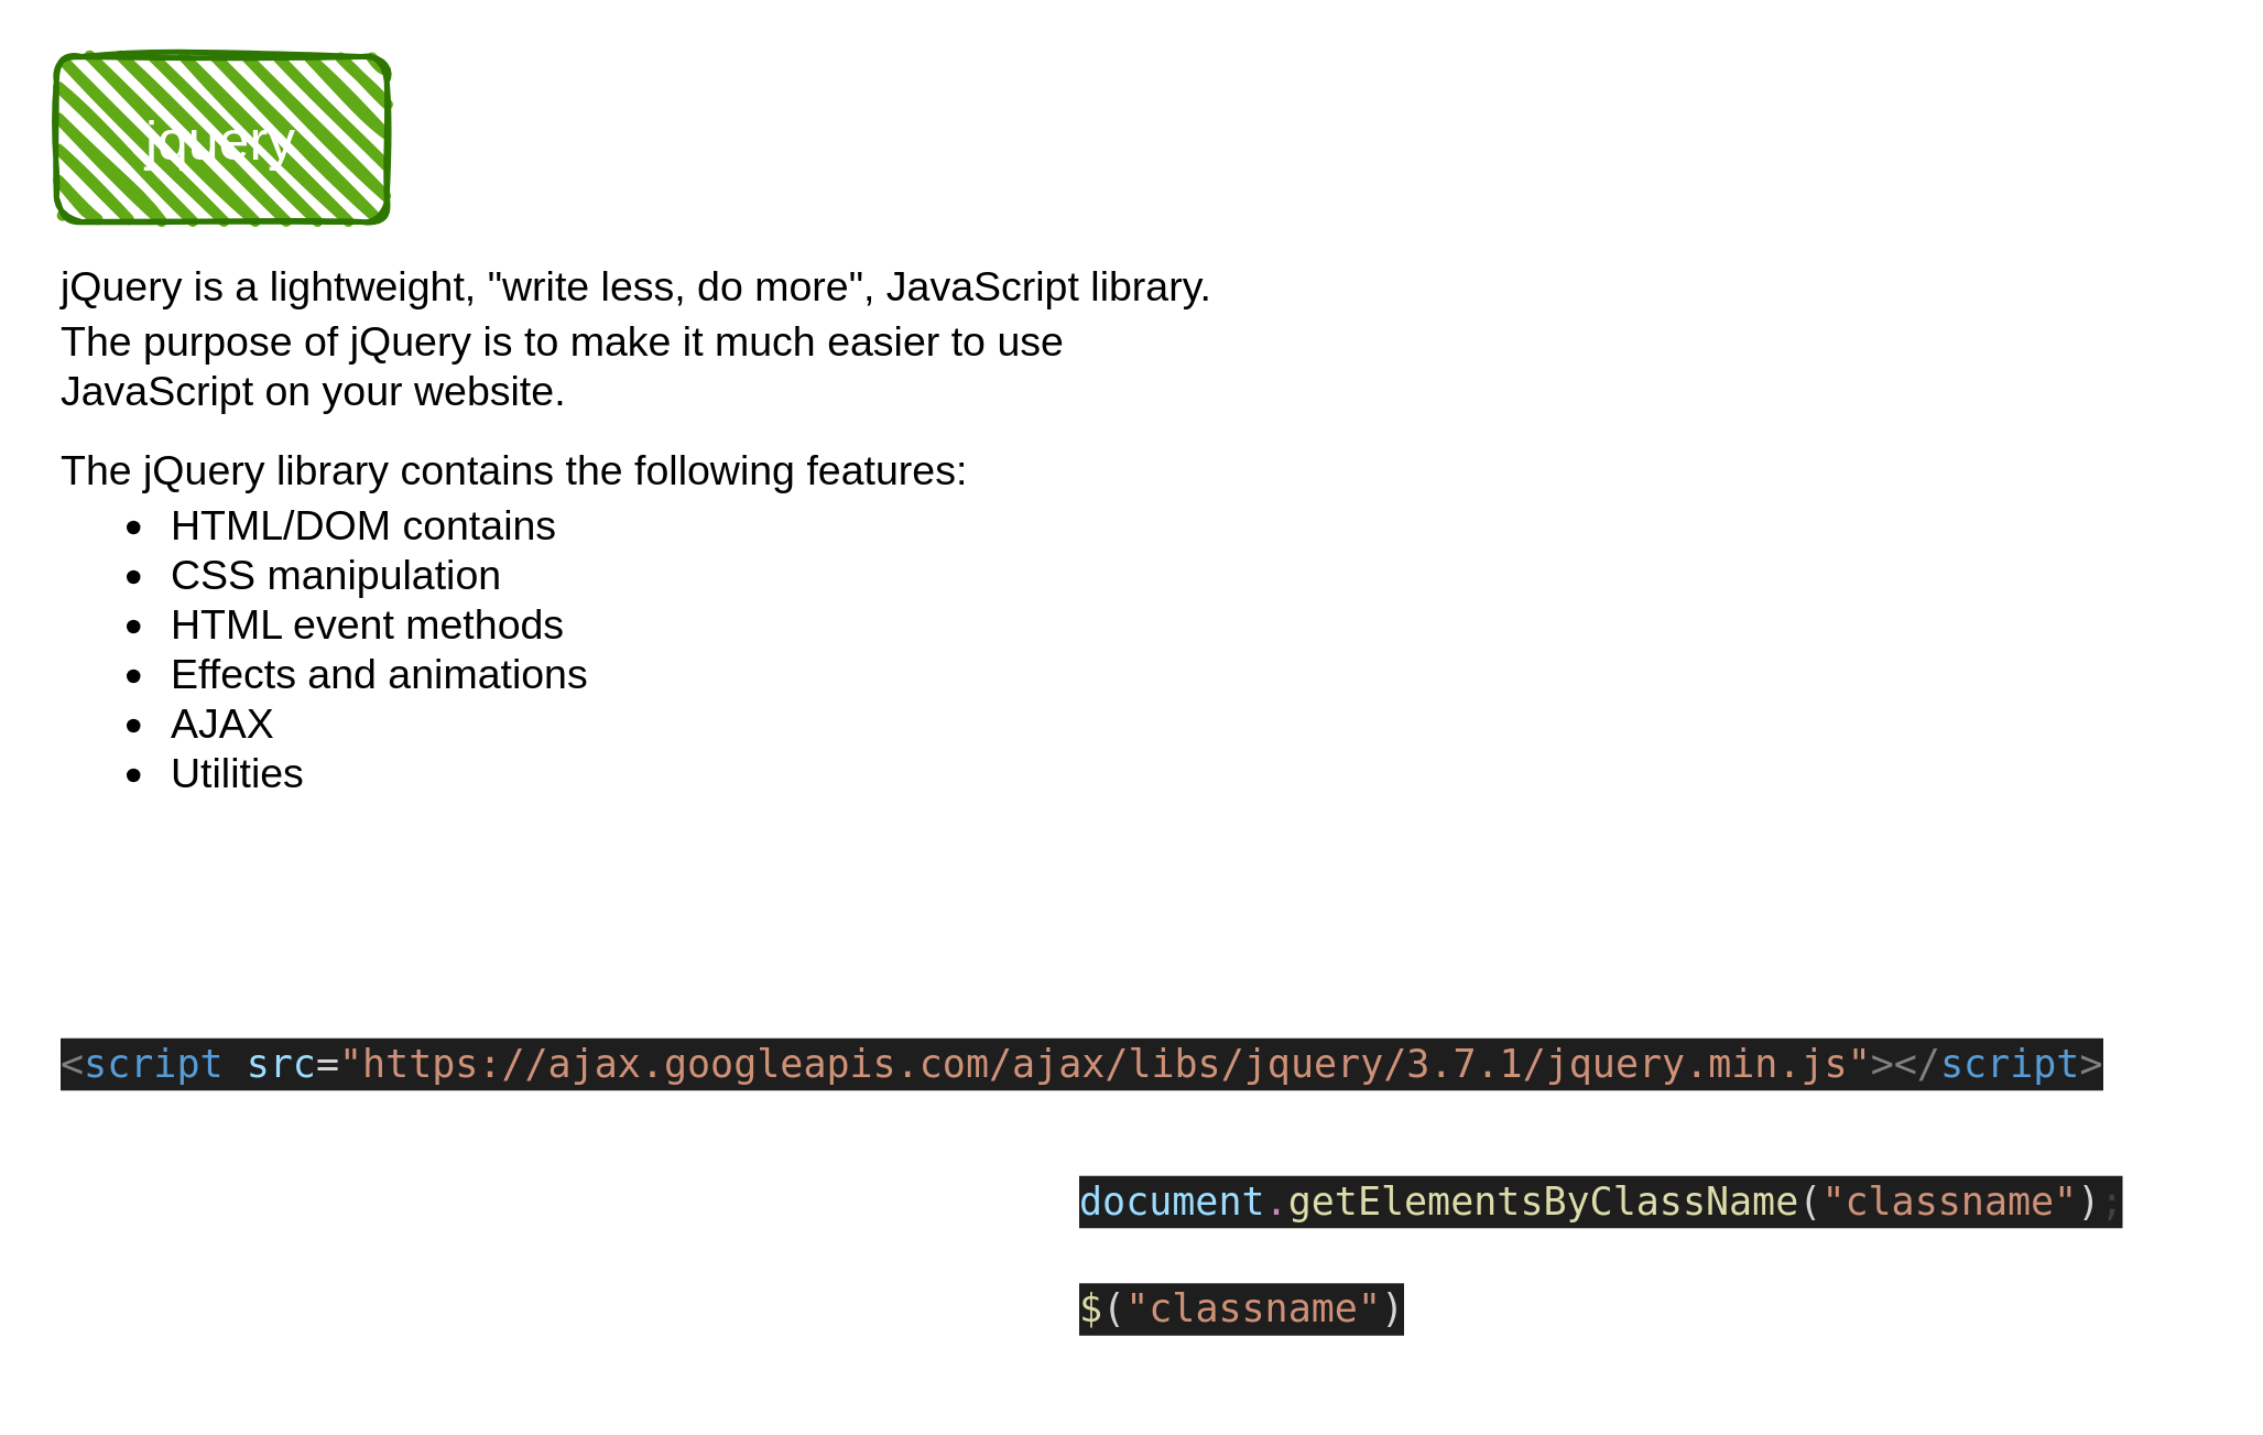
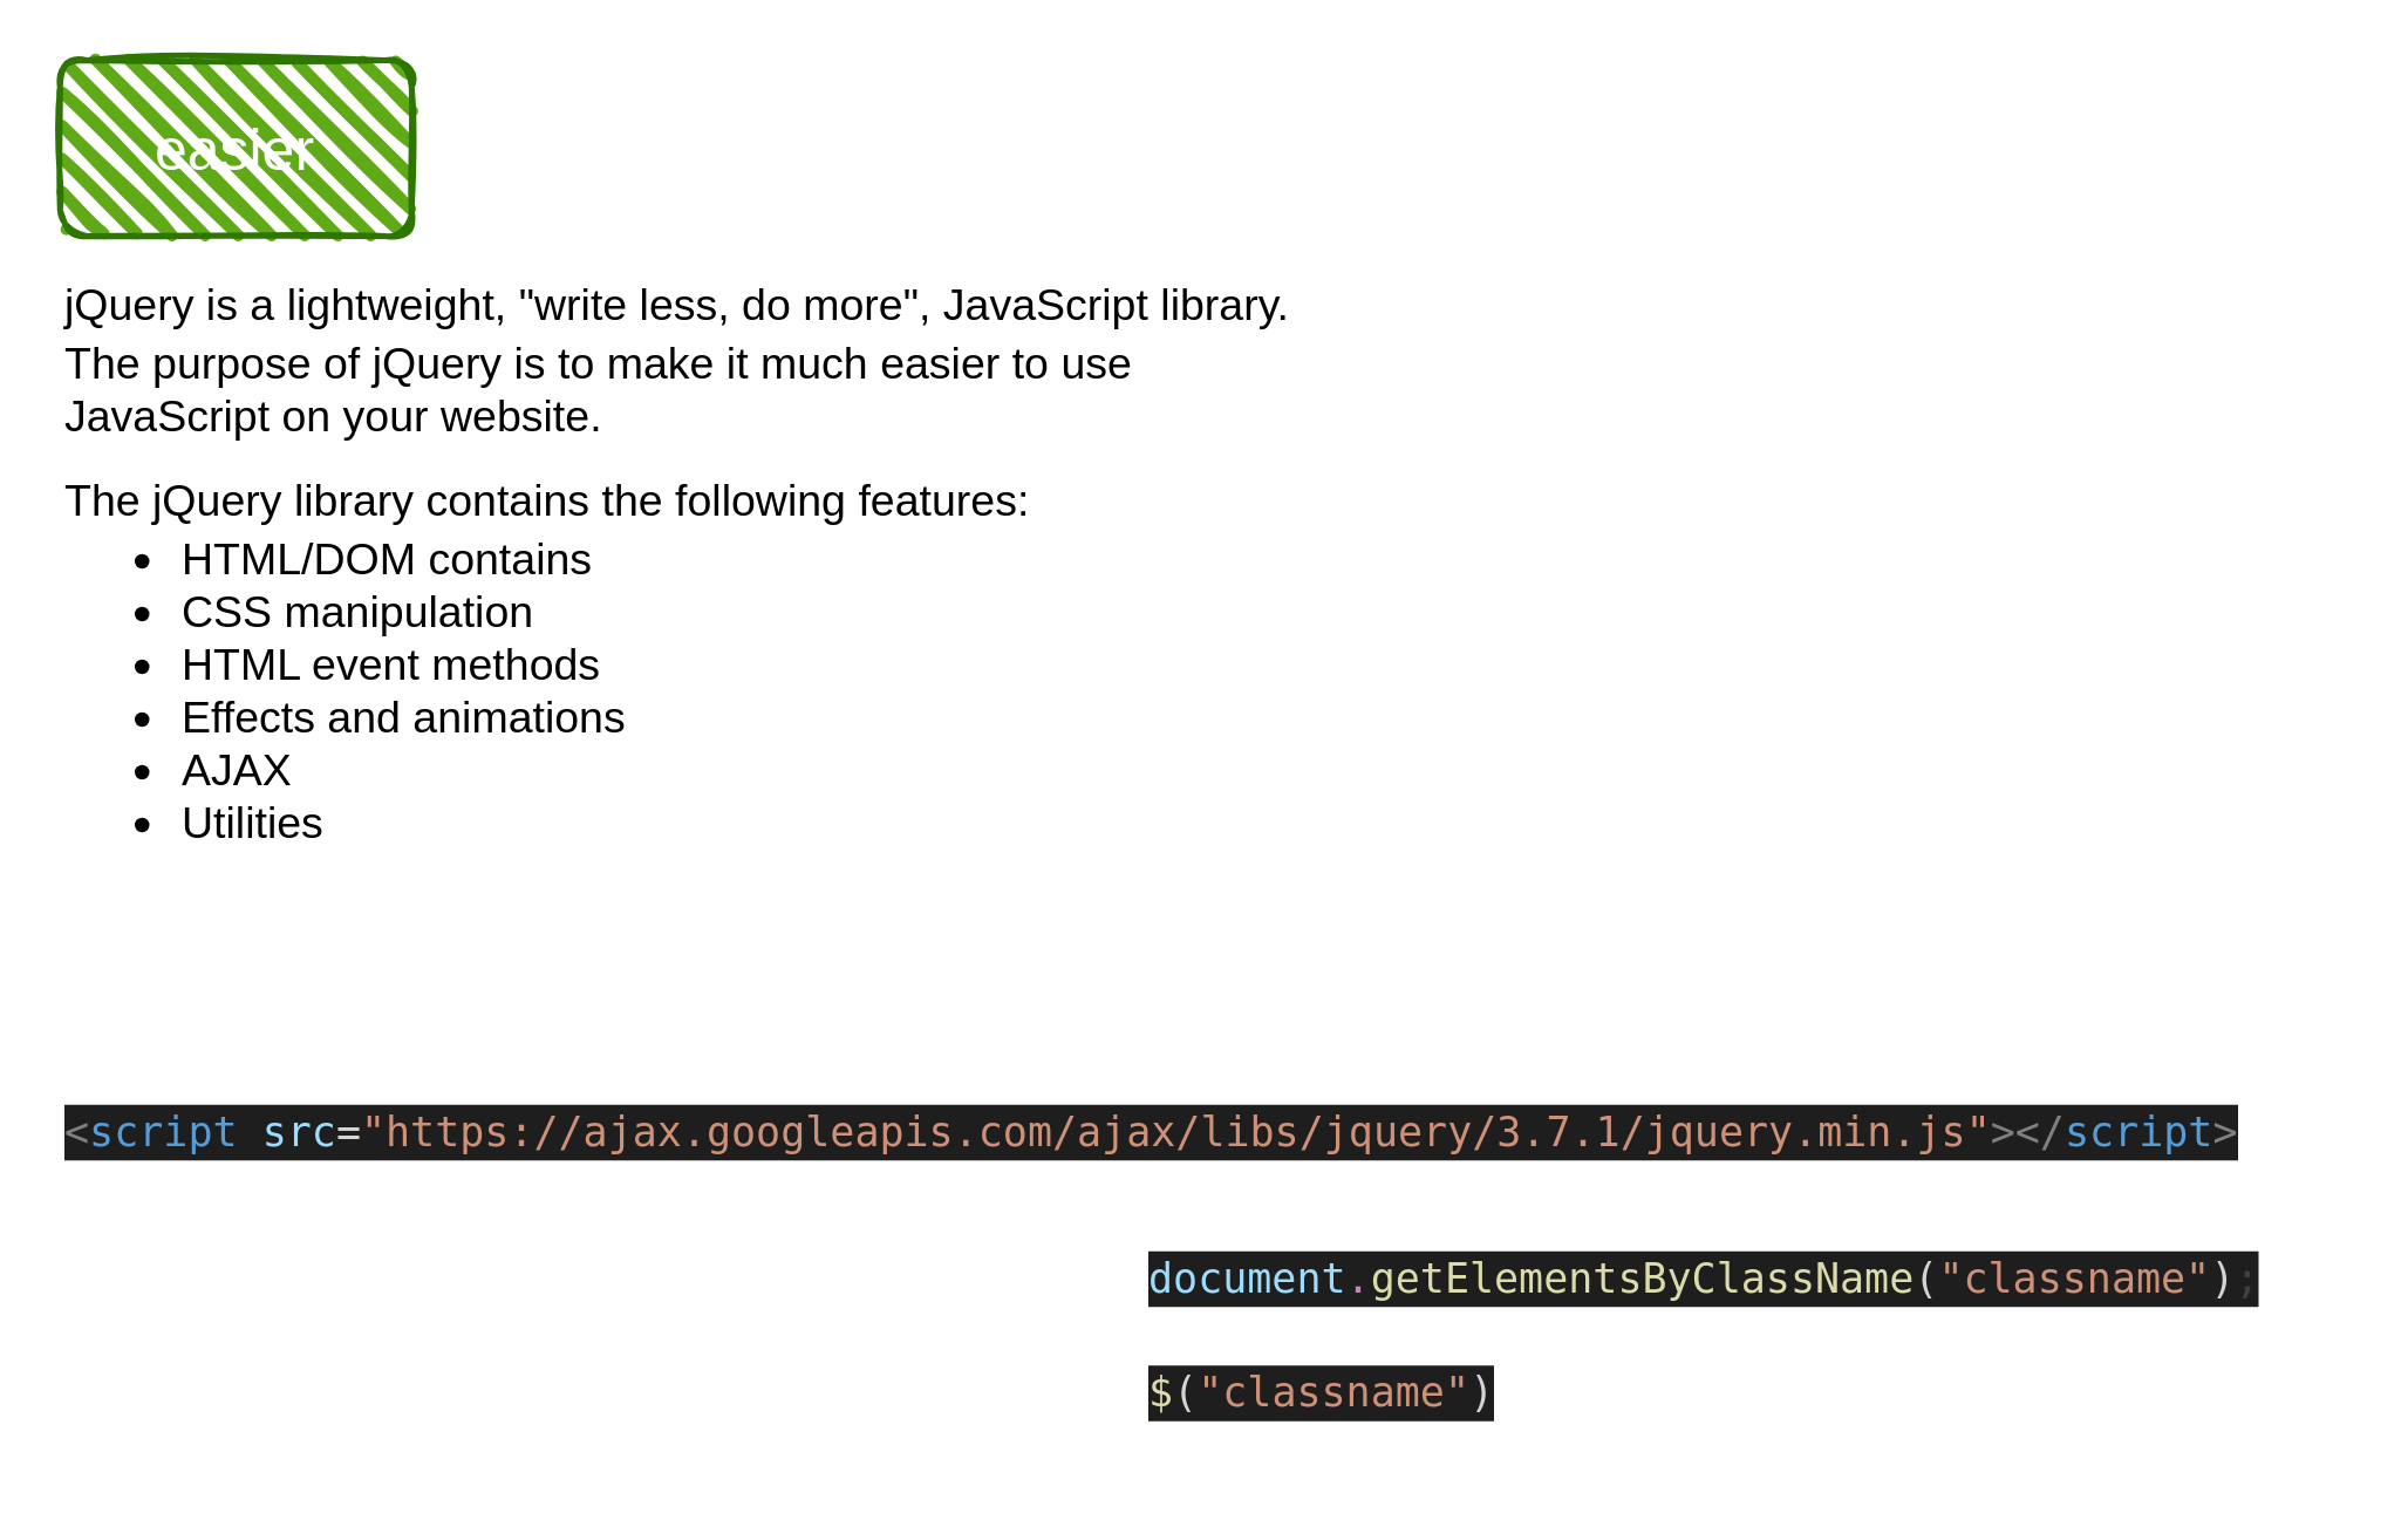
  <mxCell id="0" />
  <mxCell id="1" parent="0" />
- <mxCell id="2" value="&lt;span style=&quot;font-size: 20px;&quot;&gt;jquery&lt;/span&gt;" style="rounded=1;whiteSpace=wrap;html=1;strokeWidth=2;fillWeight=4;hachureGap=8;hachureAngle=45;fillColor=#60a917;sketch=1;fontColor=#ffffff;strokeColor=#2D7600;" vertex="1" parent="1"><mxGeometry x="20" y="20" width="120" height="60" as="geometry" /></mxCell>
+ <mxCell id="2" value="&lt;span style=&quot;font-size: 20px;&quot;&gt;easier&lt;/span&gt;" style="rounded=1;whiteSpace=wrap;html=1;strokeWidth=2;fillWeight=4;hachureGap=8;hachureAngle=45;fillColor=#60a917;sketch=1;fontColor=#ffffff;strokeColor=#2D7600;" vertex="1" parent="1"><mxGeometry x="20" y="20" width="120" height="60" as="geometry" /></mxCell>
  <mxCell id="3" value="&lt;p style=&quot;box-sizing: inherit; margin-top: 1.2em; margin-bottom: 1.2em; font-size: 15px; color: rgb(0, 0, 0); font-family: Verdana, sans-serif; font-style: normal; font-variant-ligatures: normal; font-variant-caps: normal; font-weight: 400; letter-spacing: normal; orphans: 2; text-align: start; text-indent: 0px; text-transform: none; widows: 2; word-spacing: 0px; -webkit-text-stroke-width: 0px; background-color: rgb(255, 255, 255); text-decoration-thickness: initial; text-decoration-style: initial; text-decoration-color: initial;&quot;&gt;jQuery is a lightweight, &quot;write less, do more&quot;, JavaScript library.&lt;/p&gt;&lt;br class=&quot;Apple-interchange-newline&quot;&gt;" style="text;whiteSpace=wrap;html=1;fontSize=20;fontColor=#FF3333;" vertex="1" parent="1"><mxGeometry x="20" y="70" width="450" height="10" as="geometry" /></mxCell>
  <mxCell id="4" value="&lt;p style=&quot;box-sizing: inherit; margin-top: 1.2em; margin-bottom: 1.2em; font-size: 15px; color: rgb(0, 0, 0); font-family: Verdana, sans-serif; font-style: normal; font-variant-ligatures: normal; font-variant-caps: normal; font-weight: 400; letter-spacing: normal; orphans: 2; text-align: start; text-indent: 0px; text-transform: none; widows: 2; word-spacing: 0px; -webkit-text-stroke-width: 0px; background-color: rgb(255, 255, 255); text-decoration-thickness: initial; text-decoration-style: initial; text-decoration-color: initial;&quot;&gt;The purpose of jQuery is to make it much easier to use JavaScript on your website.&lt;/p&gt;&lt;br class=&quot;Apple-interchange-newline&quot;&gt;" style="text;whiteSpace=wrap;html=1;fontSize=20;fontColor=#FF3333;" vertex="1" parent="1"><mxGeometry x="20" y="90" width="420" height="120" as="geometry" /></mxCell>
  <mxCell id="5" value="&lt;span style=&quot;color: rgb(0, 0, 0); font-family: Verdana, sans-serif; font-size: 15px; font-style: normal; font-variant-ligatures: normal; font-variant-caps: normal; font-weight: 400; letter-spacing: normal; orphans: 2; text-align: start; text-indent: 0px; text-transform: none; widows: 2; word-spacing: 0px; -webkit-text-stroke-width: 0px; background-color: rgb(255, 255, 255); text-decoration-thickness: initial; text-decoration-style: initial; text-decoration-color: initial; float: none; display: inline !important;&quot;&gt;The jQuery library contains the following features:&lt;/span&gt;" style="text;whiteSpace=wrap;html=1;fontSize=20;fontColor=#FF3333;" vertex="1" parent="1"><mxGeometry x="20" y="150" width="360" height="50" as="geometry" /></mxCell>
  <mxCell id="6" value="&lt;ul style=&quot;box-sizing: inherit; color: rgb(0, 0, 0); font-family: Verdana, sans-serif; font-size: 15px; font-style: normal; font-variant-ligatures: normal; font-variant-caps: normal; font-weight: 400; letter-spacing: normal; orphans: 2; text-align: start; text-indent: 0px; text-transform: none; widows: 2; word-spacing: 0px; -webkit-text-stroke-width: 0px; background-color: rgb(255, 255, 255); text-decoration-thickness: initial; text-decoration-style: initial; text-decoration-color: initial;&quot;&gt;&lt;li style=&quot;box-sizing: inherit;&quot;&gt;HTML/DOM contains&lt;/li&gt;&lt;li style=&quot;box-sizing: inherit;&quot;&gt;CSS manipulation&lt;/li&gt;&lt;li style=&quot;box-sizing: inherit;&quot;&gt;HTML event methods&lt;/li&gt;&lt;li style=&quot;box-sizing: inherit;&quot;&gt;Effects and animations&lt;/li&gt;&lt;li style=&quot;box-sizing: inherit;&quot;&gt;AJAX&lt;/li&gt;&lt;li style=&quot;box-sizing: inherit;&quot;&gt;Utilities&lt;/li&gt;&lt;/ul&gt;" style="text;whiteSpace=wrap;html=1;fontSize=20;fontColor=#FF3333;" vertex="1" parent="1"><mxGeometry x="20" y="160" width="240" height="200" as="geometry" /></mxCell>
  <mxCell id="7" value="&lt;div style=&quot;color: rgb(212, 212, 212); background-color: rgb(30, 30, 30); font-family: &amp;quot;Droid Sans Mono&amp;quot;, &amp;quot;monospace&amp;quot;, monospace; font-weight: normal; font-size: 14px; line-height: 19px;&quot;&gt;&lt;div&gt;&lt;span style=&quot;color: #808080;&quot;&gt;&amp;lt;&lt;/span&gt;&lt;span style=&quot;color: #569cd6;&quot;&gt;script&lt;/span&gt;&lt;span style=&quot;color: #d4d4d4;&quot;&gt; &lt;/span&gt;&lt;span style=&quot;color: #9cdcfe;&quot;&gt;src&lt;/span&gt;&lt;span style=&quot;color: #d4d4d4;&quot;&gt;=&lt;/span&gt;&lt;span style=&quot;color: #ce9178;&quot;&gt;&quot;https://ajax.googleapis.com/ajax/libs/jquery/3.7.1/jquery.min.js&quot;&lt;/span&gt;&lt;span style=&quot;color: #808080;&quot;&gt;&amp;gt;&amp;lt;/&lt;/span&gt;&lt;span style=&quot;color: #569cd6;&quot;&gt;script&lt;/span&gt;&lt;span style=&quot;color: #808080;&quot;&gt;&amp;gt;&lt;/span&gt;&lt;/div&gt;&lt;/div&gt;" style="text;whiteSpace=wrap;html=1;fontSize=20;fontColor=#FF3333;" vertex="1" parent="1"><mxGeometry x="20" y="370" width="760" height="80" as="geometry" /></mxCell>
  <mxCell id="8" value="we can add jquery by adding scrpit tag like:" style="text;html=1;strokeColor=none;fillColor=none;align=center;verticalAlign=middle;whiteSpace=wrap;rounded=0;fontSize=20;fontColor=#FFFFFF;" vertex="1" parent="1"><mxGeometry x="20" y="340" width="400" height="30" as="geometry" /></mxCell>
  <mxCell id="9" value="using much jquery basically we can replace&amp;nbsp;" style="text;html=1;strokeColor=none;fillColor=none;align=left;verticalAlign=middle;whiteSpace=wrap;rounded=0;fontSize=20;fontColor=#FFFFFF;" vertex="1" parent="1"><mxGeometry x="20" y="420" width="510" height="30" as="geometry" /></mxCell>
  <mxCell id="10" value="&lt;div style=&quot;color: rgb(212, 212, 212); background-color: rgb(30, 30, 30); font-family: &amp;quot;Droid Sans Mono&amp;quot;, &amp;quot;monospace&amp;quot;, monospace; font-weight: normal; font-size: 14px; line-height: 19px;&quot;&gt;&lt;div&gt;&lt;span style=&quot;color: #9cdcfe;&quot;&gt;document&lt;/span&gt;&lt;span style=&quot;color: #c586c0;&quot;&gt;.&lt;/span&gt;&lt;span style=&quot;color: #dcdcaa;&quot;&gt;getElementsByClassName&lt;/span&gt;&lt;span style=&quot;color: #d4d4d4;&quot;&gt;(&lt;/span&gt;&lt;span style=&quot;color: #ce9178;&quot;&gt;&quot;classname&quot;&lt;/span&gt;&lt;span style=&quot;color: #d4d4d4;&quot;&gt;)&lt;/span&gt;&lt;span style=&quot;color: #404040;&quot;&gt;;&lt;/span&gt;&lt;/div&gt;&lt;/div&gt;" style="text;whiteSpace=wrap;html=1;fontSize=20;fontColor=#FFFFFF;" vertex="1" parent="1"><mxGeometry x="390" y="420" width="410" height="40" as="geometry" /></mxCell>
  <mxCell id="11" value="document.getElementsByClassName by&amp;nbsp;" style="text;html=1;strokeColor=none;fillColor=none;align=left;verticalAlign=middle;whiteSpace=wrap;rounded=0;fontSize=20;fontColor=#FFFFFF;" vertex="1" parent="1"><mxGeometry x="20" y="460" width="460" height="30" as="geometry" /></mxCell>
  <mxCell id="12" value="&lt;div style=&quot;color: rgb(212, 212, 212); background-color: rgb(30, 30, 30); font-family: &amp;quot;Droid Sans Mono&amp;quot;, &amp;quot;monospace&amp;quot;, monospace; font-weight: normal; font-size: 14px; line-height: 19px;&quot;&gt;&lt;div&gt;&lt;span style=&quot;color: #dcdcaa;&quot;&gt;$&lt;/span&gt;&lt;span style=&quot;color: #d4d4d4;&quot;&gt;(&lt;/span&gt;&lt;span style=&quot;color: #ce9178;&quot;&gt;&quot;classname&quot;&lt;/span&gt;&lt;span style=&quot;color: #d4d4d4;&quot;&gt;)&lt;/span&gt;&lt;/div&gt;&lt;/div&gt;" style="text;whiteSpace=wrap;html=1;fontSize=20;fontColor=#FFFFFF;" vertex="1" parent="1"><mxGeometry x="390" y="459" width="150" height="40" as="geometry" /></mxCell>
